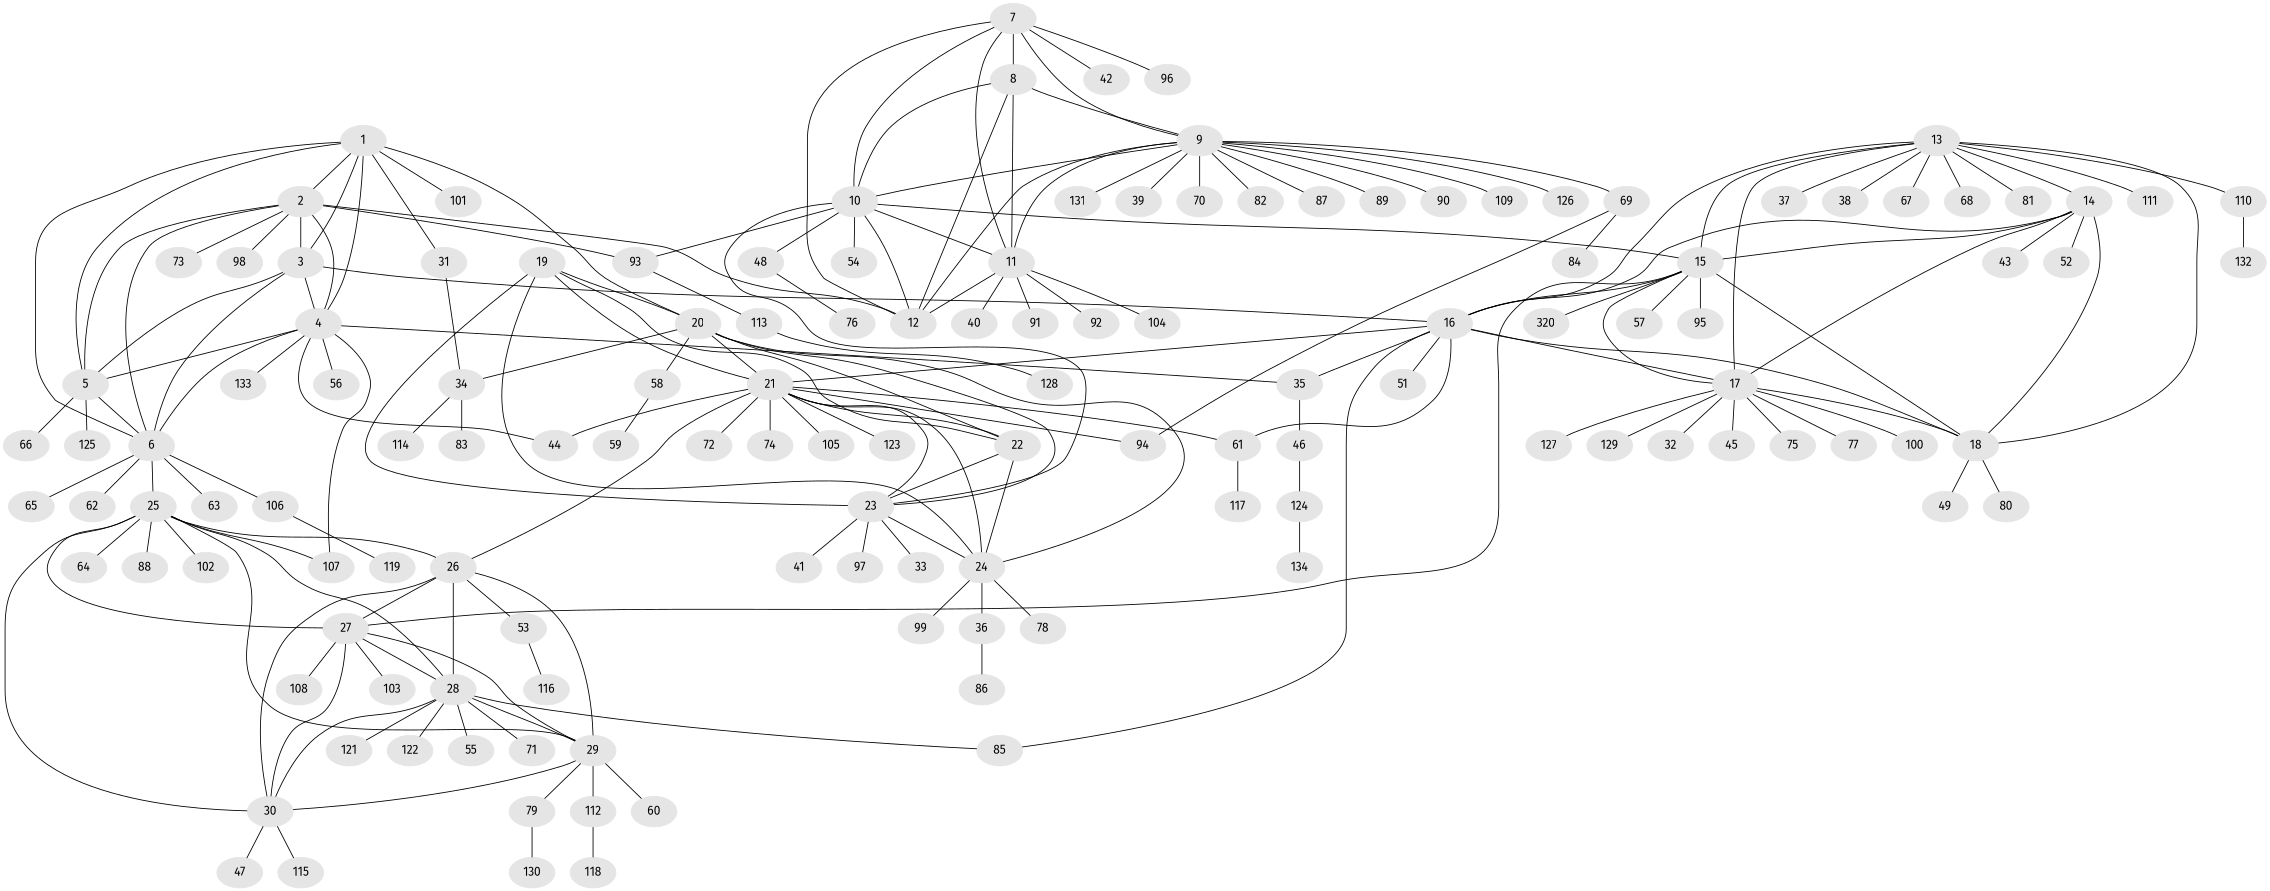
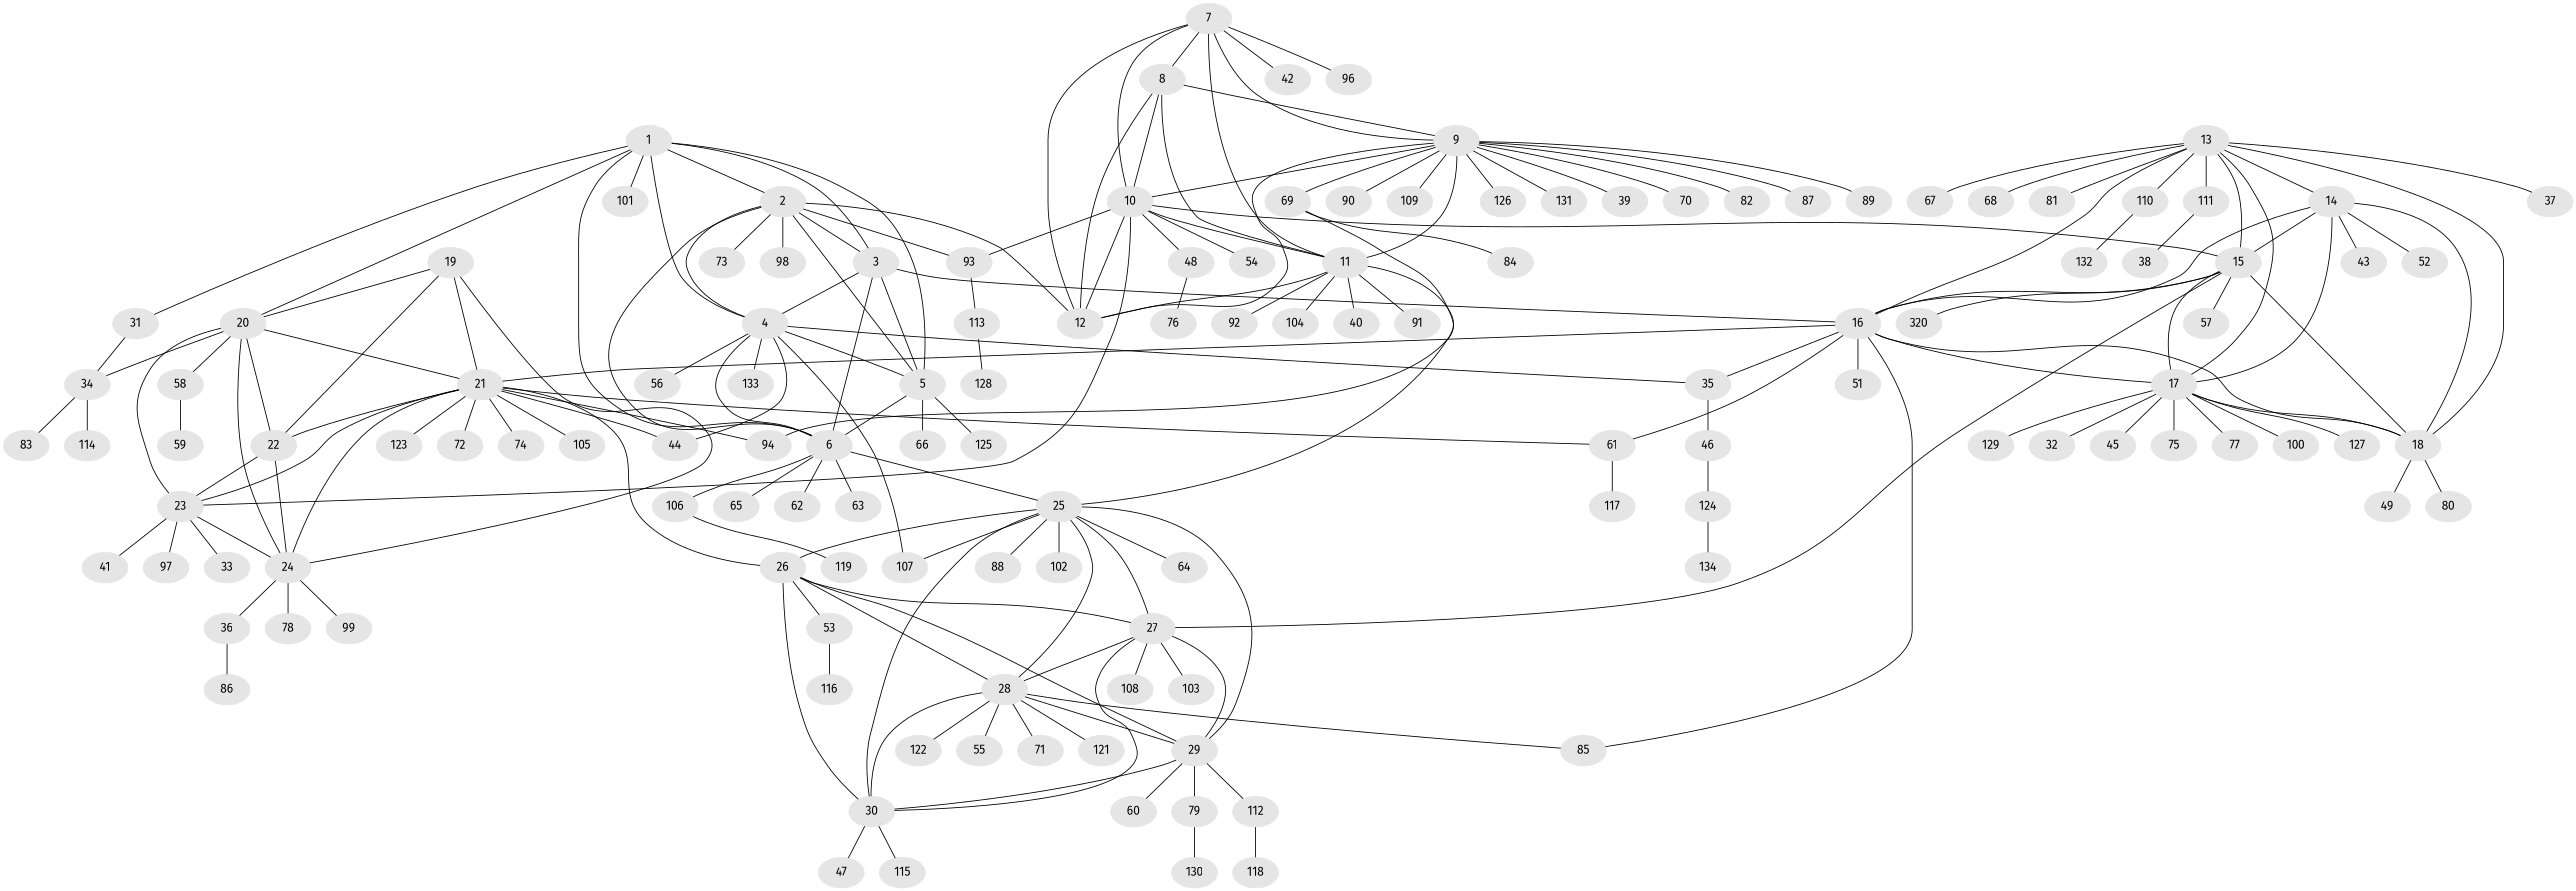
  graph {
    fontname="Fira Sans"
    node [color=gray90 fontname="Fira Sans" style=filled]
    edge [fontname="Fira Sans"]
    1
    2
    3
    4
    5
    6
    20
    31
    101
    12
    73
    93
    98
    16
    35
    44
    56
    107
    133
    66
    125
    25
    62
    63
    65
    106
    23
    21
    22
    24
    34
    58
    113
    17
    18
    51
    61
    85
    46
    27
    26
    28
    29
    30
    64
    88
    102
    119
    7
    8
    9
    10
    11
    42
    96
    39
    69
    70
    82
    87
    89
    90
    109
    126
    131
    15
    48
    54
    40
    91
    92
    104
    94
    84
    57
-   95
    n77 [label=320]
    33
    41
    97
    76
    13
    14
    37
    38
    67
    68
    81
    110
    111
    43
    52
    32
    45
    75
    77
    100
    127
    129
    49
    80
    132
    103
    108
    72
    74
    105
    123
    117
    19
    36
    78
    99
    83
    114
    59
    53
    86
    55
    71
    121
    122
    60
    79
    112
    47
    115
    116
    130
    118
    124
    134
    128
    1 -- 2
    1 -- 3
    1 -- 4
    1 -- 5
    1 -- 6
    1 -- 20
    1 -- 31
    1 -- 101
    2 -- 3
    2 -- 4
    2 -- 5
    2 -- 6
    2 -- 12
    2 -- 73
    2 -- 93
    2 -- 98
    3 -- 4
    3 -- 5
    3 -- 6
    3 -- 16
    4 -- 5
    4 -- 6
    4 -- 35
    4 -- 44
    4 -- 56
    4 -- 107
    4 -- 133
    5 -- 6
    5 -- 66
    5 -- 125
    6 -- 25
    6 -- 62
    6 -- 63
    6 -- 65
    6 -- 106
    20 -- 23
    20 -- 21
    20 -- 22
    20 -- 24
    20 -- 34
    20 -- 58
    31 -- 34
    93 -- 113
    16 -- 35
    16 -- 21
    16 -- 17
    16 -- 18
    16 -- 51
    16 -- 61
    16 -- 85
    35 -- 46
    25 -- 107
    25 -- 27
    25 -- 26
    25 -- 28
    25 -- 29
    25 -- 30
    25 -- 64
    25 -- 88
    25 -- 102
    106 -- 119
    23 -- 24
    23 -- 33
    23 -- 41
    23 -- 97
    21 -- 44
    21 -- 23
    21 -- 22
    21 -- 24
    21 -- 61
    21 -- 26
    21 -- 94
    21 -- 72
    21 -- 74
    21 -- 105
    21 -- 123
    22 -- 23
    22 -- 24
    24 -- 36
    24 -- 78
    24 -- 99
    34 -- 83
    34 -- 114
    58 -- 59
    113 -- 128
    17 -- 18
    17 -- 32
    17 -- 45
    17 -- 75
    17 -- 77
    17 -- 100
    17 -- 127
    17 -- 129
    18 -- 49
    18 -- 80
    61 -- 117
    46 -- 124
    27 -- 28
    27 -- 29
    27 -- 30
    27 -- 103
    27 -- 108
    26 -- 27
    26 -- 28
    26 -- 29
    26 -- 30
    26 -- 53
    28 -- 85
    28 -- 29
    28 -- 30
    28 -- 55
    28 -- 71
    28 -- 121
    28 -- 122
    29 -- 30
    29 -- 60
    29 -- 79
    29 -- 112
    30 -- 47
    30 -- 115
    7 -- 12
    7 -- 8
    7 -- 9
    7 -- 10
    7 -- 11
    7 -- 42
    7 -- 96
    8 -- 12
    8 -- 9
    8 -- 10
    8 -- 11
    9 -- 12
    9 -- 10
    9 -- 11
    9 -- 39
    9 -- 69
    9 -- 70
    9 -- 82
    9 -- 87
    9 -- 89
    9 -- 90
    9 -- 109
    9 -- 126
    9 -- 131
    10 -- 12
    10 -- 93
    10 -- 23
    10 -- 11
    10 -- 15
    10 -- 48
    10 -- 54
    11 -- 12
+   11 -- 25
    11 -- 40
    11 -- 91
    11 -- 92
    11 -- 104
    69 -- 94
    69 -- 84
    15 -- 16
    15 -- 17
    15 -- 18
    15 -- 27
    15 -- 57
-   15 -- 95
    15 -- n77
    48 -- 76
    13 -- 16
    13 -- 17
    13 -- 18
    13 -- 15
    13 -- 14
    13 -- 37
-   13 -- 38
+   111 -- 38
    13 -- 67
    13 -- 68
    13 -- 81
    13 -- 110
    13 -- 111
    14 -- 16
    14 -- 17
    14 -- 18
    14 -- 15
    14 -- 43
    14 -- 52
    110 -- 132
    19 -- 20
-   19 -- 23
    19 -- 21
    19 -- 22
    19 -- 24
    36 -- 86
    53 -- 116
    79 -- 130
    112 -- 118
    124 -- 134
  }
